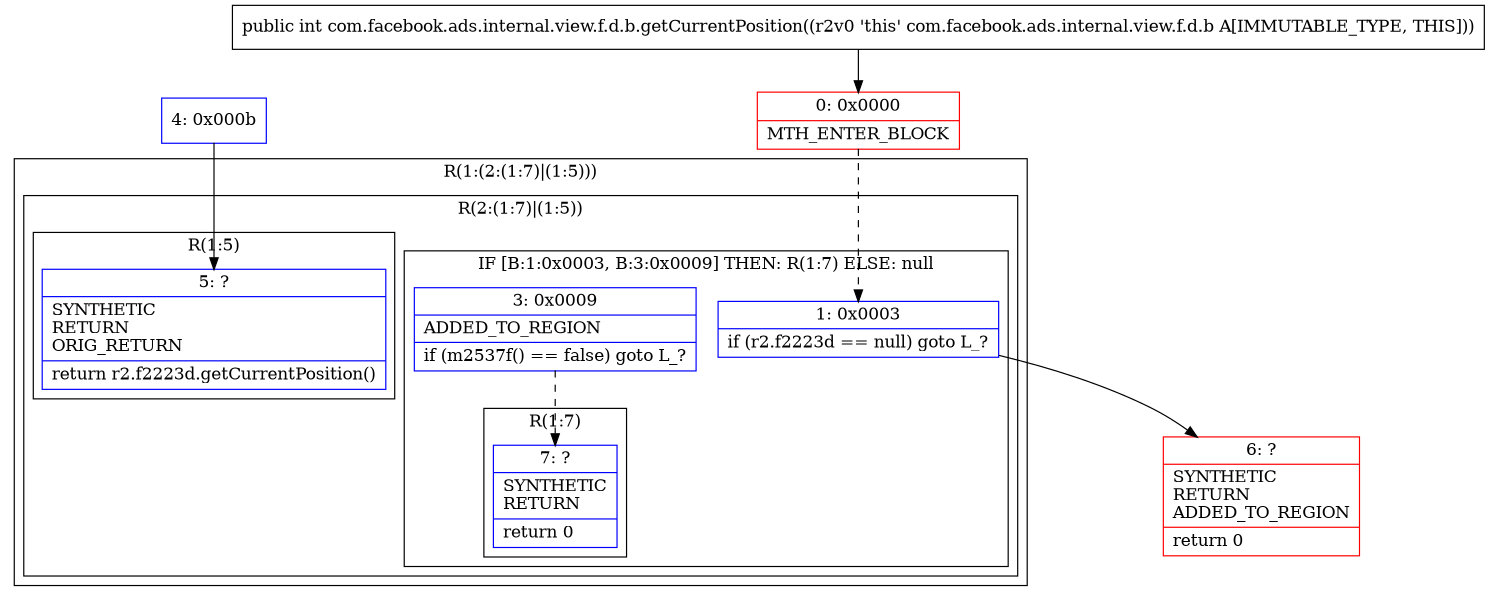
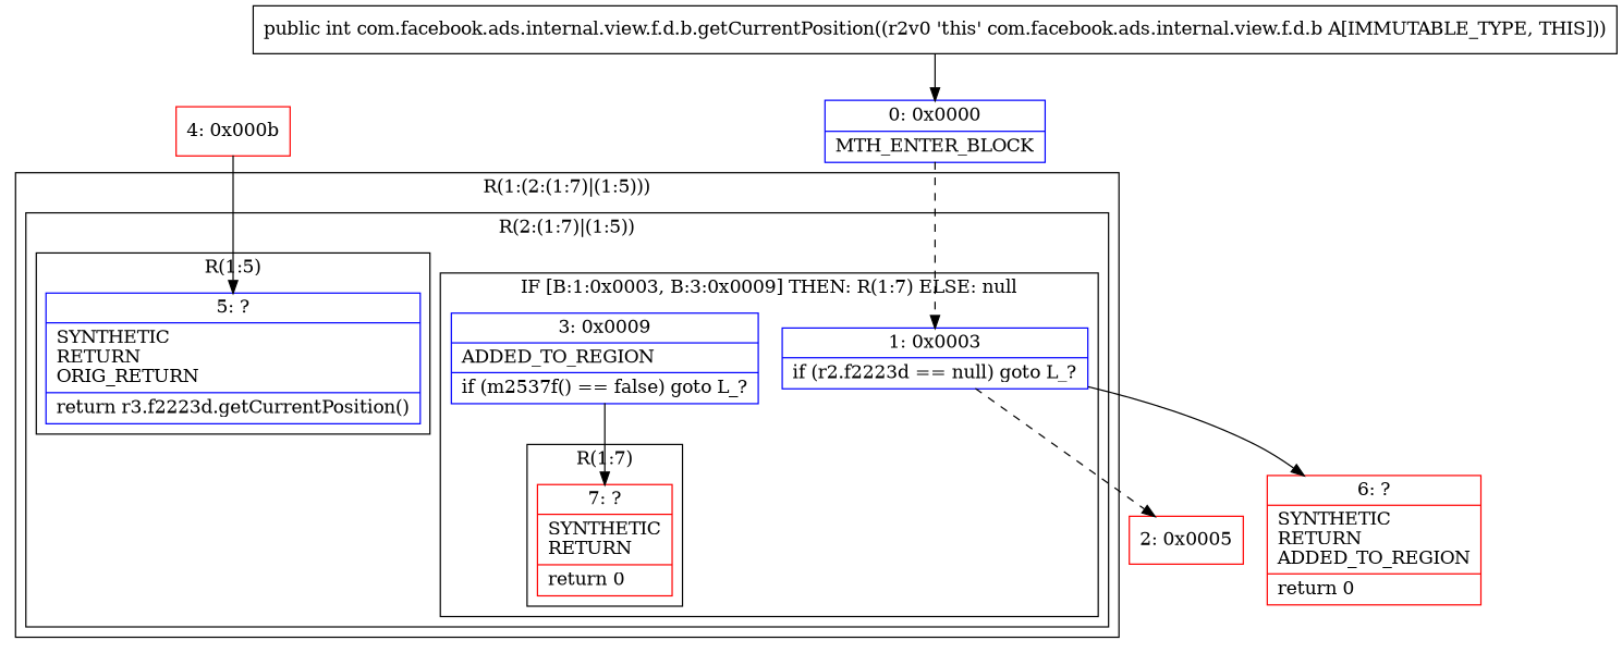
  digraph {
    node [color=blue shape=record]
-   n1 [label="{7\:\ ?|SYNTHETIC\lRETURN\l|return 0\l}"]
+   n1 [color=red label="{7\:\ ?|SYNTHETIC\lRETURN\l|return 0\l}"]
    n2 [label="{1\:\ 0x0003|if (r2.f2223d == null) goto L_?\l}"]
    n3 [label="{3\:\ 0x0009|ADDED_TO_REGION\l|if (m2537f() == false) goto L_?\l}"]
-   n4 [label="{5\:\ ?|SYNTHETIC\lRETURN\lORIG_RETURN\l|return r2.f2223d.getCurrentPosition()\l}"]
+   n4 [label="{5\:\ ?|SYNTHETIC\lRETURN\lORIG_RETURN\l|return r3.f2223d.getCurrentPosition()\l}"]
+   n5 [color=red label="{2\:\ 0x0005}"]
    n6 [color=red label="{6\:\ ?|SYNTHETIC\lRETURN\lADDED_TO_REGION\l|return 0\l}"]
-   n7 [label="{4\:\ 0x000b}"]
-   n8 [color=red label="{0\:\ 0x0000|MTH_ENTER_BLOCK\l}"]
+   n7 [color=red label="{4\:\ 0x000b}"]
+   n8 [label="{0\:\ 0x0000|MTH_ENTER_BLOCK\l}"]
    n9 [label="{public int com.facebook.ads.internal.view.f.d.b.getCurrentPosition((r2v0 'this' com.facebook.ads.internal.view.f.d.b A[IMMUTABLE_TYPE, THIS])) }" color=""]
    subgraph cluster_1 {
      label="R(1:(2:(1:7)|(1:5)))"
      subgraph cluster_2 {
        label="R(2:(1:7)|(1:5))"
        subgraph cluster_3 {
          label="IF [B:1:0x0003, B:3:0x0009] THEN: R(1:7) ELSE: null"
          n2
          n3
          subgraph cluster_4 {
            label="R(1:7)"
            n1
          }
        }
        subgraph cluster_5 {
          label="R(1:5)"
          n4
        }
      }
    }
+   n2 -> n5 [style=dashed]
    n2 -> n6
-   n3 -> n1 [style=dashed]
+   n3 -> n1
    n7 -> n4
    n8 -> n2 [style=dashed]
    n9 -> n8
  }
